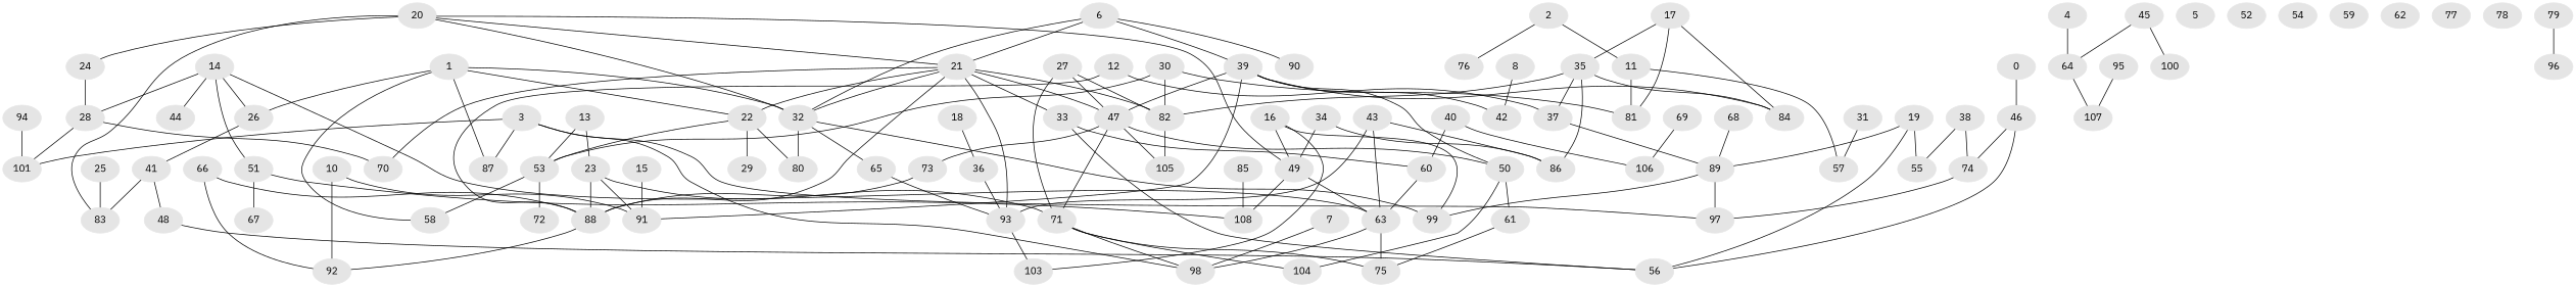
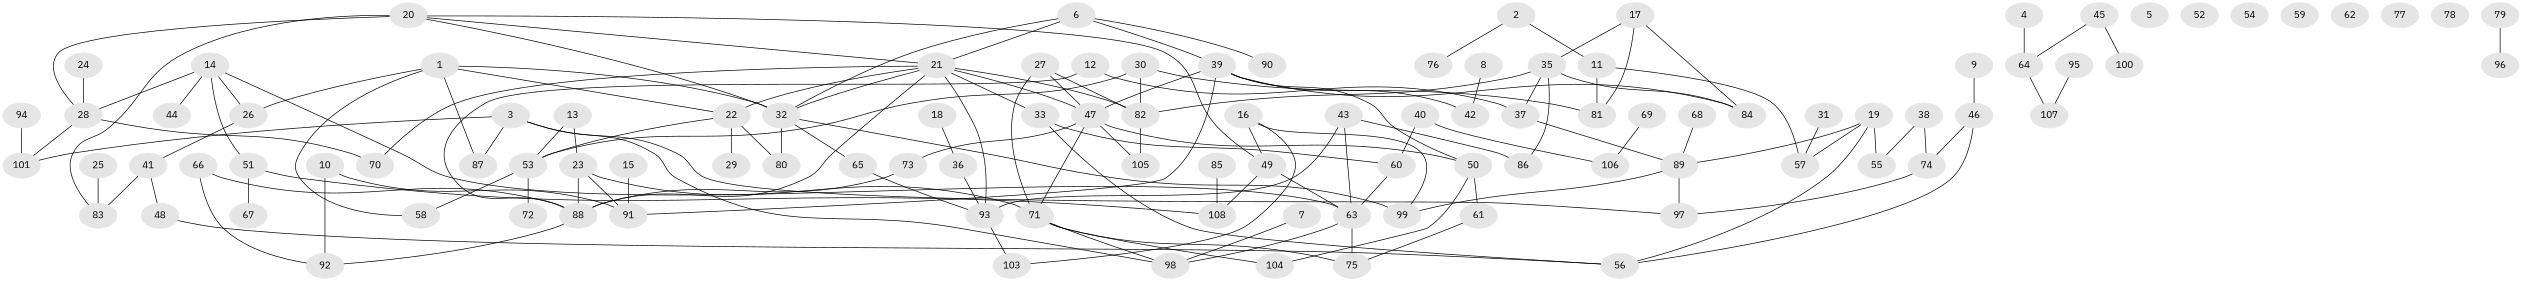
  graph {
    fontname="IBM Plex Sans"
    node [color=gray90 fontname="IBM Plex Sans" style=filled]
    edge [fontname="IBM Plex Sans"]
    1
    22
    26
    32
    58
    87
    53
    29
    80
    41
    99
    65
    2
    11
    76
    57
    81
    3
    97
    98
    101
    4
    64
    107
    5
    6
    21
    39
    90
    88
    33
    47
    70
    82
    93
    42
    91
    84
    50
    7
    8
-   9 [label=0]
+   9
    46
    56
    74
    10
    92
    12
    37
    89
    13
    23
    71
    72
    14
    28
    44
    51
    63
    108
    67
    75
    15
    16
    49
    103
    17
    35
    86
    18
    36
    19
    55
    20
    83
    60
    73
    105
    104
    24
    25
    48
    27
    30
    31
-   34
    38
    61
    40
    106
    43
    45
    100
    52
    54
    59
    62
    66
    68
    69
    77
    78
    79
    96
    85
    94
    95
    1 -- 22
    1 -- 26
    1 -- 32
    1 -- 58
    1 -- 87
    22 -- 53
    22 -- 29
    22 -- 80
    26 -- 41
    32 -- 80
    32 -- 99
    32 -- 65
    53 -- 58
    53 -- 72
    41 -- 83
    41 -- 48
    65 -- 93
    2 -- 11
    2 -- 76
    11 -- 57
    11 -- 81
    3 -- 87
    3 -- 97
    3 -- 98
    3 -- 101
    4 -- 64
    64 -- 107
    6 -- 32
    6 -- 21
    6 -- 39
    6 -- 90
    21 -- 22
    21 -- 32
    21 -- 88
    21 -- 33
    21 -- 47
    21 -- 70
    21 -- 82
    21 -- 93
    39 -- 47
    39 -- 42
    39 -- 91
    39 -- 84
    39 -- 50
    88 -- 92
    33 -- 56
    33 -- 60
    47 -- 50
    47 -- 71
    47 -- 73
    47 -- 105
    82 -- 105
    93 -- 103
    50 -- 104
    50 -- 61
    7 -- 98
    8 -- 42
    9 -- 46
    46 -- 56
    46 -- 74
    74 -- 97
    10 -- 91
    10 -- 92
    12 -- 88
    12 -- 37
    37 -- 89
    89 -- 99
    89 -- 97
    13 -- 53
    13 -- 23
    23 -- 88
    23 -- 91
    23 -- 71
    71 -- 98
    71 -- 75
    71 -- 104
    14 -- 26
    14 -- 28
    14 -- 44
    14 -- 51
    14 -- 63
    28 -- 101
    28 -- 70
    51 -- 108
    51 -- 67
    63 -- 98
    63 -- 75
    15 -- 91
    16 -- 99
    16 -- 49
    16 -- 103
    49 -- 63
    49 -- 108
    17 -- 81
    17 -- 84
    17 -- 35
    35 -- 82
    35 -- 84
    35 -- 37
    35 -- 86
    18 -- 36
    36 -- 93
+   19 -- 57
    19 -- 56
    19 -- 89
    19 -- 55
    20 -- 32
    20 -- 21
-   20 -- 24
+   20 -- 28
    20 -- 49
    20 -- 83
    60 -- 63
    73 -- 88
    24 -- 28
    25 -- 83
    48 -- 56
    27 -- 47
    27 -- 82
    27 -- 71
    30 -- 53
    30 -- 81
    30 -- 82
    31 -- 57
-   34 -- 49
-   34 -- 86
    38 -- 74
    38 -- 55
    61 -- 75
    40 -- 60
    40 -- 106
    43 -- 93
    43 -- 63
    43 -- 86
    45 -- 64
    45 -- 100
    66 -- 88
    66 -- 92
    68 -- 89
    69 -- 106
    79 -- 96
    85 -- 108
    94 -- 101
    95 -- 107
  }
